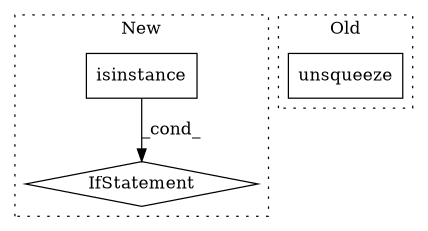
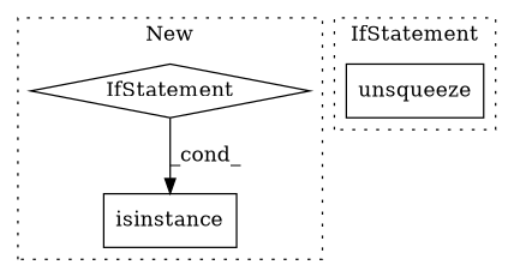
  digraph {
    node [a=32 shape=box]
    n1 [l="11,1" label=isinstance s="2755,2771"]
    n2 [a=25 l=3 label=IfStatement s=2772 shape=diamond]
    n3 [l="10,1" label=unsqueeze s="2736,2747"]
    subgraph cluster_1 {
      label=New
      style=dotted
      n1
      n2
    }
    subgraph cluster_2 {
-     label=Old
+     label=IfStatement
      style=dotted
      n3
    }
-   n1 -> n2 [label=_cond_]
+   n2 -> n1 [label=_cond_]
  }
